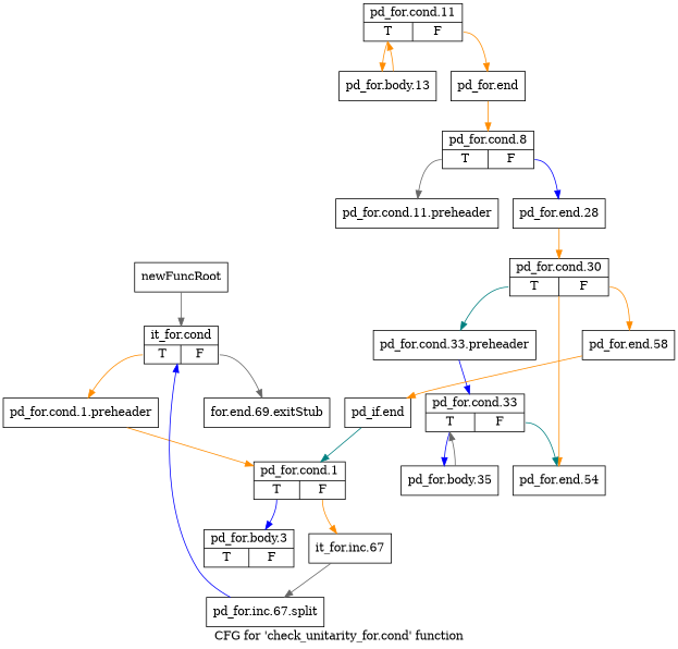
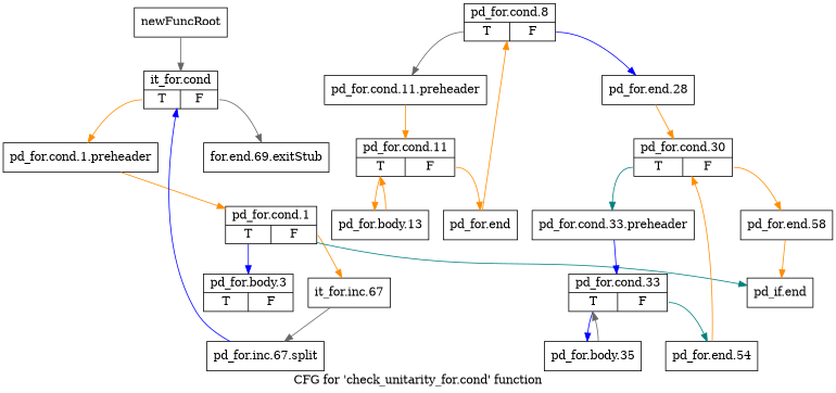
  digraph {
    label="CFG for 'check_unitarity_for.cond' function"
    node [shape=record]
    edge [color=darkorange]
    n1 [label="{newFuncRoot}"]
    n2 [label="{it_for.cond|{<s0>T|<s1>F}}"]
    n3 [label="{for.end.69.exitStub}"]
    n4 [label="{pd_for.cond.1.preheader}"]
    n5 [label="{pd_for.cond.1|{<s0>T|<s1>F}}"]
    n6 [label="{pd_for.body.3|{<s0>T|<s1>F}}"]
    n7 [label="{it_for.inc.67}"]
    n8 [label="{pd_for.inc.67.split}"]
    n9 [label="{pd_for.cond.8|{<s0>T|<s1>F}}"]
    n10 [label="{pd_for.cond.11.preheader}"]
    n11 [label="{pd_for.end.28}"]
    n12 [label="{pd_if.end}"]
    n13 [label="{pd_for.cond.11|{<s0>T|<s1>F}}"]
    n14 [label="{pd_for.cond.30|{<s0>T|<s1>F}}"]
    n15 [label="{pd_for.body.13}"]
    n16 [label="{pd_for.end}"]
    n17 [label="{pd_for.cond.33.preheader}"]
    n18 [label="{pd_for.end.58}"]
    n19 [label="{pd_for.cond.33|{<s0>T|<s1>F}}"]
    n20 [label="{pd_for.body.35}"]
    n21 [label="{pd_for.end.54}"]
    n1 -> n2 [color=gray40]
    n2 -> n3 [color=gray40 tailport=s1]
    n2 -> n4 [tailport=s0]
    n4 -> n5
    n5 -> n6 [color=blue tailport=s0]
    n5 -> n7 [tailport=s1]
    n7 -> n8 [color=gray40]
    n8 -> n2 [color=blue]
    n9 -> n10 [color=gray40 tailport=s0]
    n9 -> n11 [color=blue tailport=s1]
+   n10 -> n13
    n11 -> n14
-   n12 -> n5 [color=teal]
+   n5 -> n12 [color=teal]
    n13 -> n15 [tailport=s0]
    n13 -> n16 [tailport=s1]
    n14 -> n17 [color=teal tailport=s0]
    n14 -> n18 [tailport=s1]
    n15 -> n13
    n16 -> n9
    n17 -> n19 [color=blue]
    n18 -> n12
    n19 -> n20 [color=blue tailport=s0]
    n19 -> n21 [color=teal tailport=s1]
    n20 -> n19 [color=gray40]
-   n14 -> n21
+   n21 -> n14
  }
